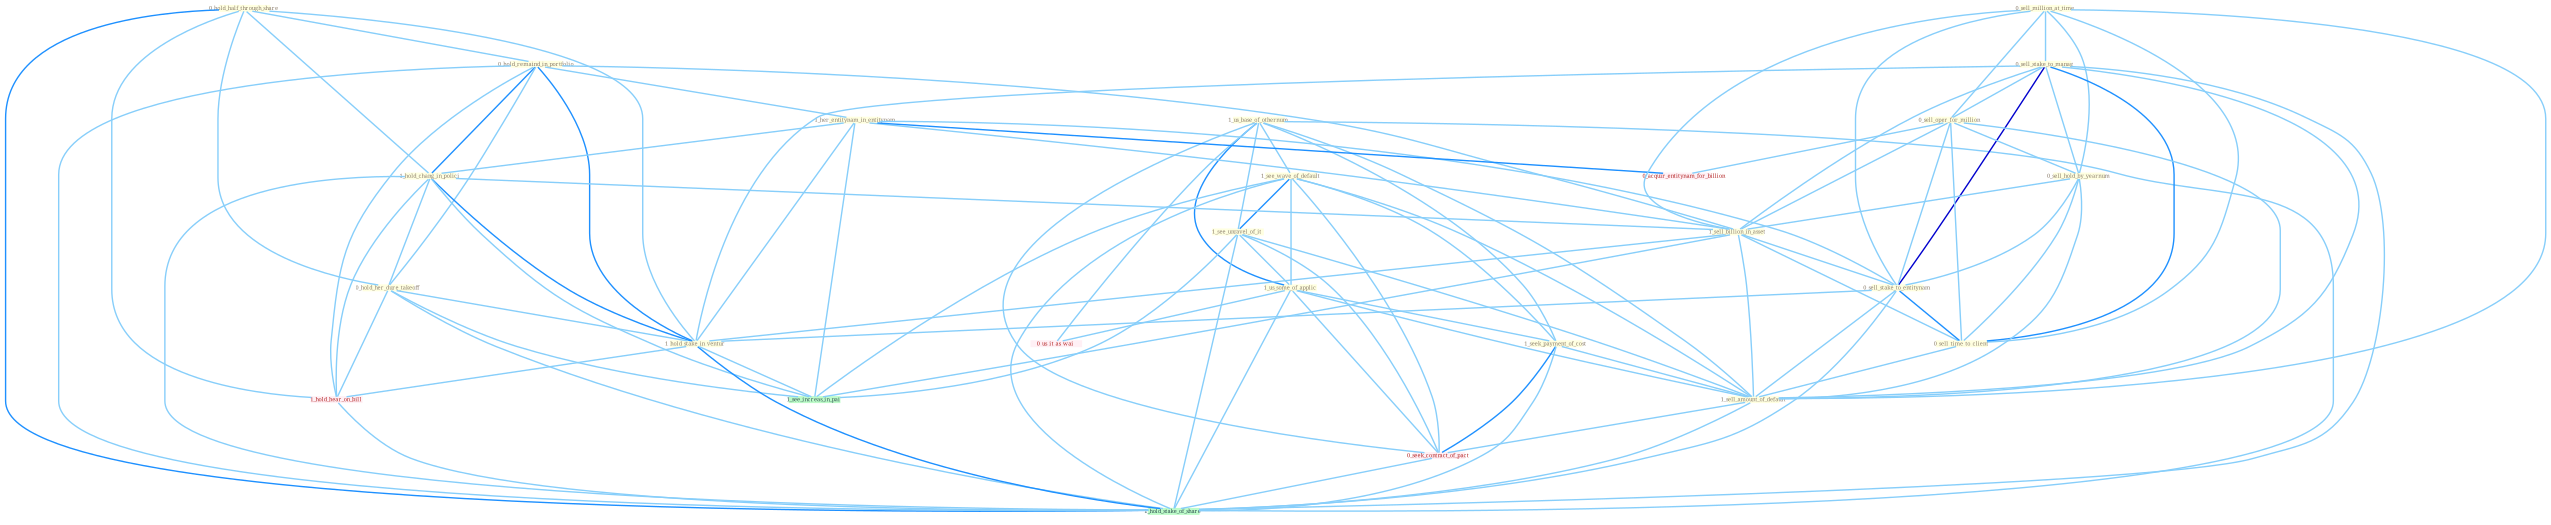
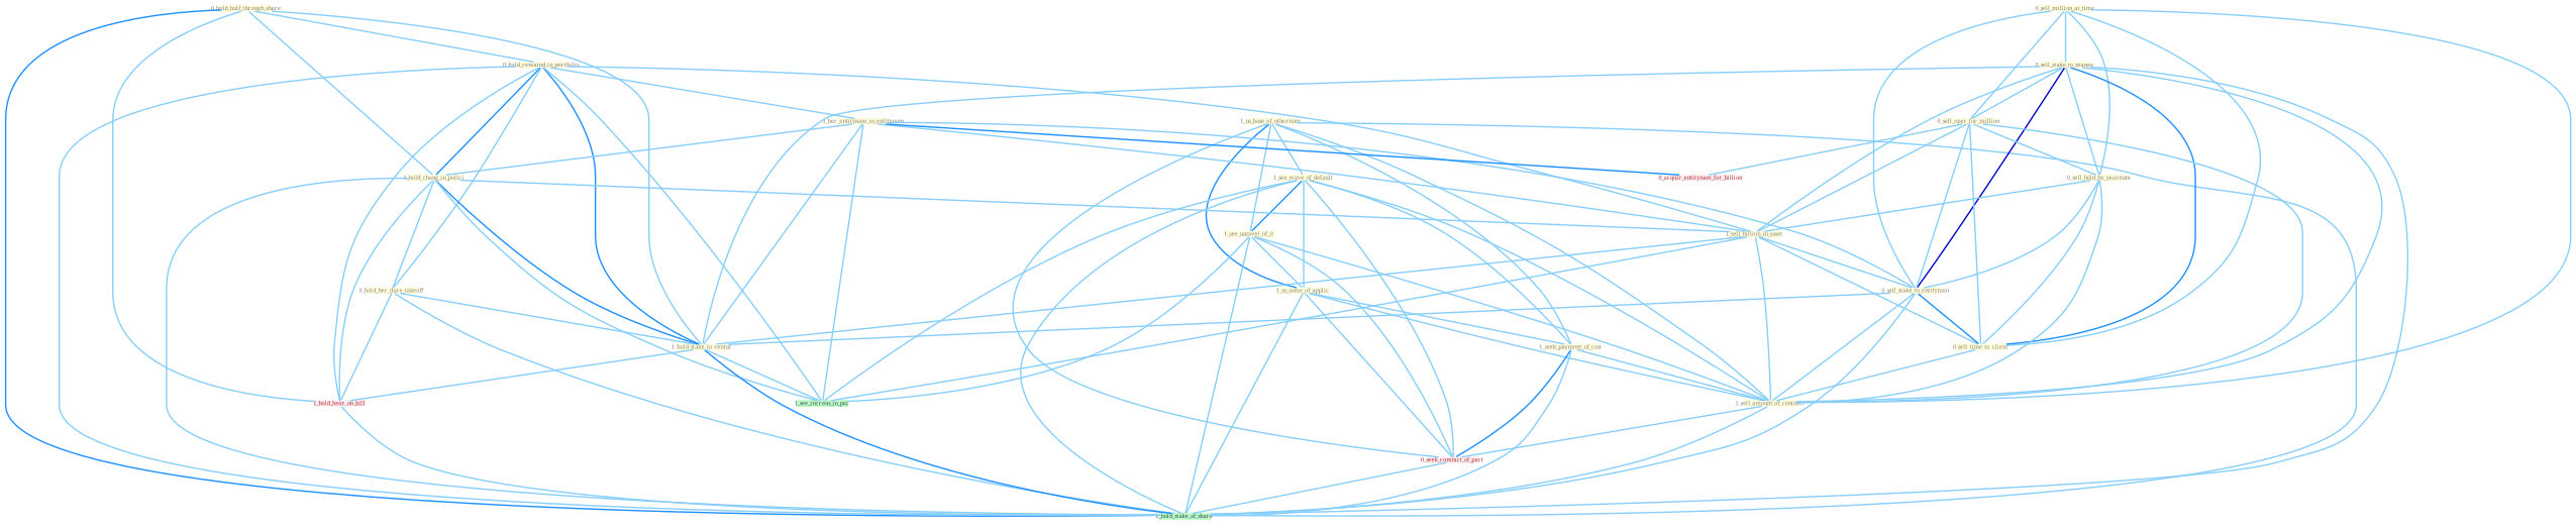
  graph {
    fontname="Noto Serif"
    node [color="#ffffe0" fixedsize=true fontcolor="#8b7d6b" fontname="Noto Serif" fontsize=4 shape=polygon style=filled]
    edge [color="#87cefa" fontname="Noto Serif" w=1]
    "0_hold_half_through_share " [height=.06 width=.5]
    "0_hold_remaind_in_portfolio " [height=.06 width=.5]
    "1_us_base_of_othernum " [height=.06 width=.5]
    n4 [height=.06 label="1_her_entitynam_in_entitynam" width=.5]
    "0_sell_million_at_time " [height=.06 width=.5]
    "0_sell_stake_to_manag " [height=.06 width=.5]
    "1_see_wave_of_default " [height=.06 width=.5]
    "0_sell_oper_for_million " [height=.06 width=.5]
    "1_see_unravel_of_it " [height=.06 width=.5]
    "0_sell_hold_by_yearnum " [height=.06 width=.5]
    "1_hold_chang_in_polici " [height=.06 width=.5]
    "1_sell_billion_in_asset " [height=.06 width=.5]
    "0_hold_her_dure_takeoff " [height=.06 width=.5]
    "0_sell_stake_to_entitynam " [height=.06 width=.5]
    "1_us_some_of_applic " [height=.06 width=.5]
    "1_hold_stake_in_ventur " [height=.06 width=.5]
    "0_sell_time_to_client " [height=.06 width=.5]
    "1_seek_payment_of_cost " [height=.06 width=.5]
-   "1_sell_amount_of_contract " [height=.06 width=.5 label="1_sell_amount_of_default"]
+   "1_sell_amount_of_contract " [height=.06 width=.5]
    "0_seek_contract_of_pact " [color="#fff0f5" fontcolor="#b22222" height=.06 width=.5]
-   "0_us_it_as_wai " [color="#fff0f5" fontcolor="#b22222" height=.06 width=.5]
    "0_acquir_entitynam_for_billion " [color="#fff0f5" fontcolor="#b22222" height=.06 width=.5]
    "1_hold_hear_on_bill " [color="#fff0f5" fontcolor="#b22222" height=.06 width=.5]
    "1_hold_stake_of_share " [color="#BDFCC9" fontcolor="#2f4f4f" height=.06 width=.5]
    "1_see_increas_in_pai " [color="#BDFCC9" fontcolor="#2f4f4f" height=.06 width=.5]
    subgraph sub_1 {
      "0_hold_half_through_share "
      "0_hold_remaind_in_portfolio "
      "1_us_base_of_othernum "
      n4
      "0_sell_million_at_time "
      "0_sell_stake_to_manag "
      "1_see_wave_of_default "
      "0_sell_oper_for_million "
      "1_see_unravel_of_it "
      "0_sell_hold_by_yearnum "
      "1_hold_chang_in_polici "
      "1_sell_billion_in_asset "
      "0_hold_her_dure_takeoff "
      "0_sell_stake_to_entitynam "
      "1_us_some_of_applic "
      "1_hold_stake_in_ventur "
      "0_sell_time_to_client "
      "1_seek_payment_of_cost "
      "1_sell_amount_of_contract "
    }
    subgraph sub_2 {
      "0_seek_contract_of_pact "
-     "0_us_it_as_wai "
      "0_acquir_entitynam_for_billion "
      "1_hold_hear_on_bill "
    }
    "0_hold_half_through_share " -- "0_hold_remaind_in_portfolio "
    "0_hold_half_through_share " -- "1_hold_chang_in_polici "
-   "0_hold_half_through_share " -- "0_hold_her_dure_takeoff "
    "0_hold_half_through_share " -- "1_hold_stake_in_ventur "
    "0_hold_half_through_share " -- "1_hold_hear_on_bill "
    "0_hold_half_through_share " -- "1_hold_stake_of_share " [color="#1e90ff" w=2]
    "0_hold_remaind_in_portfolio " -- n4
    "0_hold_remaind_in_portfolio " -- "1_hold_chang_in_polici " [color="#1e90ff" w=2]
    "0_hold_remaind_in_portfolio " -- "1_sell_billion_in_asset "
    "0_hold_remaind_in_portfolio " -- "0_hold_her_dure_takeoff "
    "0_hold_remaind_in_portfolio " -- "1_hold_stake_in_ventur " [color="#1e90ff" w=2]
    "0_hold_remaind_in_portfolio " -- "1_hold_hear_on_bill "
    "0_hold_remaind_in_portfolio " -- "1_hold_stake_of_share "
-   "0_hold_her_dure_takeoff " -- "1_see_increas_in_pai "
+   "0_hold_remaind_in_portfolio " -- "1_see_increas_in_pai "
    "1_us_base_of_othernum " -- "1_see_wave_of_default "
    "1_us_base_of_othernum " -- "1_see_unravel_of_it "
    "1_us_base_of_othernum " -- "1_us_some_of_applic " [color="#1e90ff" w=2]
    "1_us_base_of_othernum " -- "1_seek_payment_of_cost "
    "1_us_base_of_othernum " -- "1_sell_amount_of_contract "
    "1_us_base_of_othernum " -- "0_seek_contract_of_pact "
-   "1_us_base_of_othernum " -- "0_us_it_as_wai "
    "1_us_base_of_othernum " -- "1_hold_stake_of_share "
    n4 -- "1_hold_chang_in_polici "
    n4 -- "1_sell_billion_in_asset "
    n4 -- "0_sell_stake_to_entitynam "
    n4 -- "1_hold_stake_in_ventur "
    n4 -- "0_acquir_entitynam_for_billion " [color="#1e90ff" w=2]
    n4 -- "1_see_increas_in_pai "
    "0_sell_million_at_time " -- "0_sell_stake_to_manag "
    "0_sell_million_at_time " -- "0_sell_oper_for_million "
    "0_sell_million_at_time " -- "0_sell_hold_by_yearnum "
-   "0_sell_million_at_time " -- "1_sell_billion_in_asset "
    "0_sell_million_at_time " -- "0_sell_stake_to_entitynam "
    "0_sell_million_at_time " -- "0_sell_time_to_client "
    "0_sell_million_at_time " -- "1_sell_amount_of_contract "
    "0_sell_stake_to_manag " -- "0_sell_oper_for_million "
    "0_sell_stake_to_manag " -- "0_sell_hold_by_yearnum "
    "0_sell_stake_to_manag " -- "1_sell_billion_in_asset "
    "0_sell_stake_to_manag " -- "0_sell_stake_to_entitynam " [color="#0000cd" w=3]
    "0_sell_stake_to_manag " -- "1_hold_stake_in_ventur "
    "0_sell_stake_to_manag " -- "0_sell_time_to_client " [color="#1e90ff" w=2]
    "0_sell_stake_to_manag " -- "1_sell_amount_of_contract "
    "0_sell_stake_to_manag " -- "1_hold_stake_of_share "
    "1_see_wave_of_default " -- "1_see_unravel_of_it " [color="#1e90ff" w=2]
    "1_see_wave_of_default " -- "1_us_some_of_applic "
    "1_see_wave_of_default " -- "1_seek_payment_of_cost "
    "1_see_wave_of_default " -- "1_sell_amount_of_contract "
    "1_see_wave_of_default " -- "0_seek_contract_of_pact "
    "1_see_wave_of_default " -- "1_hold_stake_of_share "
    "1_see_wave_of_default " -- "1_see_increas_in_pai "
    "0_sell_oper_for_million " -- "0_sell_hold_by_yearnum "
    "0_sell_oper_for_million " -- "1_sell_billion_in_asset "
    "0_sell_oper_for_million " -- "0_sell_stake_to_entitynam "
    "0_sell_oper_for_million " -- "0_sell_time_to_client "
    "0_sell_oper_for_million " -- "1_sell_amount_of_contract "
    "0_sell_oper_for_million " -- "0_acquir_entitynam_for_billion "
    "1_see_unravel_of_it " -- "1_us_some_of_applic "
    "1_see_unravel_of_it " -- "1_sell_amount_of_contract "
    "1_see_unravel_of_it " -- "0_seek_contract_of_pact "
    "1_see_unravel_of_it " -- "1_hold_stake_of_share "
    "1_see_unravel_of_it " -- "1_see_increas_in_pai "
    "0_sell_hold_by_yearnum " -- "1_sell_billion_in_asset "
    "0_sell_hold_by_yearnum " -- "0_sell_stake_to_entitynam "
    "0_sell_hold_by_yearnum " -- "0_sell_time_to_client "
    "0_sell_hold_by_yearnum " -- "1_sell_amount_of_contract "
    "1_hold_chang_in_polici " -- "1_sell_billion_in_asset "
    "1_hold_chang_in_polici " -- "0_hold_her_dure_takeoff "
    "1_hold_chang_in_polici " -- "1_hold_stake_in_ventur " [color="#1e90ff" w=2]
    "1_hold_chang_in_polici " -- "1_hold_hear_on_bill "
    "1_hold_chang_in_polici " -- "1_hold_stake_of_share "
    "1_hold_chang_in_polici " -- "1_see_increas_in_pai "
    "1_sell_billion_in_asset " -- "0_sell_stake_to_entitynam "
    "1_sell_billion_in_asset " -- "1_hold_stake_in_ventur "
    "1_sell_billion_in_asset " -- "0_sell_time_to_client "
    "1_sell_billion_in_asset " -- "1_sell_amount_of_contract "
    "1_sell_billion_in_asset " -- "1_see_increas_in_pai "
    "0_hold_her_dure_takeoff " -- "1_hold_stake_in_ventur "
    "0_hold_her_dure_takeoff " -- "1_hold_hear_on_bill "
    "0_hold_her_dure_takeoff " -- "1_hold_stake_of_share "
    "0_sell_stake_to_entitynam " -- "1_hold_stake_in_ventur "
    "0_sell_stake_to_entitynam " -- "0_sell_time_to_client " [color="#1e90ff" w=2]
    "0_sell_stake_to_entitynam " -- "1_sell_amount_of_contract "
    "0_sell_stake_to_entitynam " -- "1_hold_stake_of_share "
    "1_us_some_of_applic " -- "1_seek_payment_of_cost "
    "1_us_some_of_applic " -- "1_sell_amount_of_contract "
    "1_us_some_of_applic " -- "0_seek_contract_of_pact "
-   "1_us_some_of_applic " -- "0_us_it_as_wai "
    "1_us_some_of_applic " -- "1_hold_stake_of_share "
    "1_hold_stake_in_ventur " -- "1_hold_hear_on_bill "
    "1_hold_stake_in_ventur " -- "1_hold_stake_of_share " [color="#1e90ff" w=2]
    "1_hold_stake_in_ventur " -- "1_see_increas_in_pai "
    "0_sell_time_to_client " -- "1_sell_amount_of_contract "
    "1_seek_payment_of_cost " -- "1_sell_amount_of_contract "
    "1_seek_payment_of_cost " -- "0_seek_contract_of_pact " [color="#1e90ff" w=2]
    "1_seek_payment_of_cost " -- "1_hold_stake_of_share "
    "1_sell_amount_of_contract " -- "0_seek_contract_of_pact "
    "1_sell_amount_of_contract " -- "1_hold_stake_of_share "
    "0_seek_contract_of_pact " -- "1_hold_stake_of_share "
    "1_hold_hear_on_bill " -- "1_hold_stake_of_share "
  }
